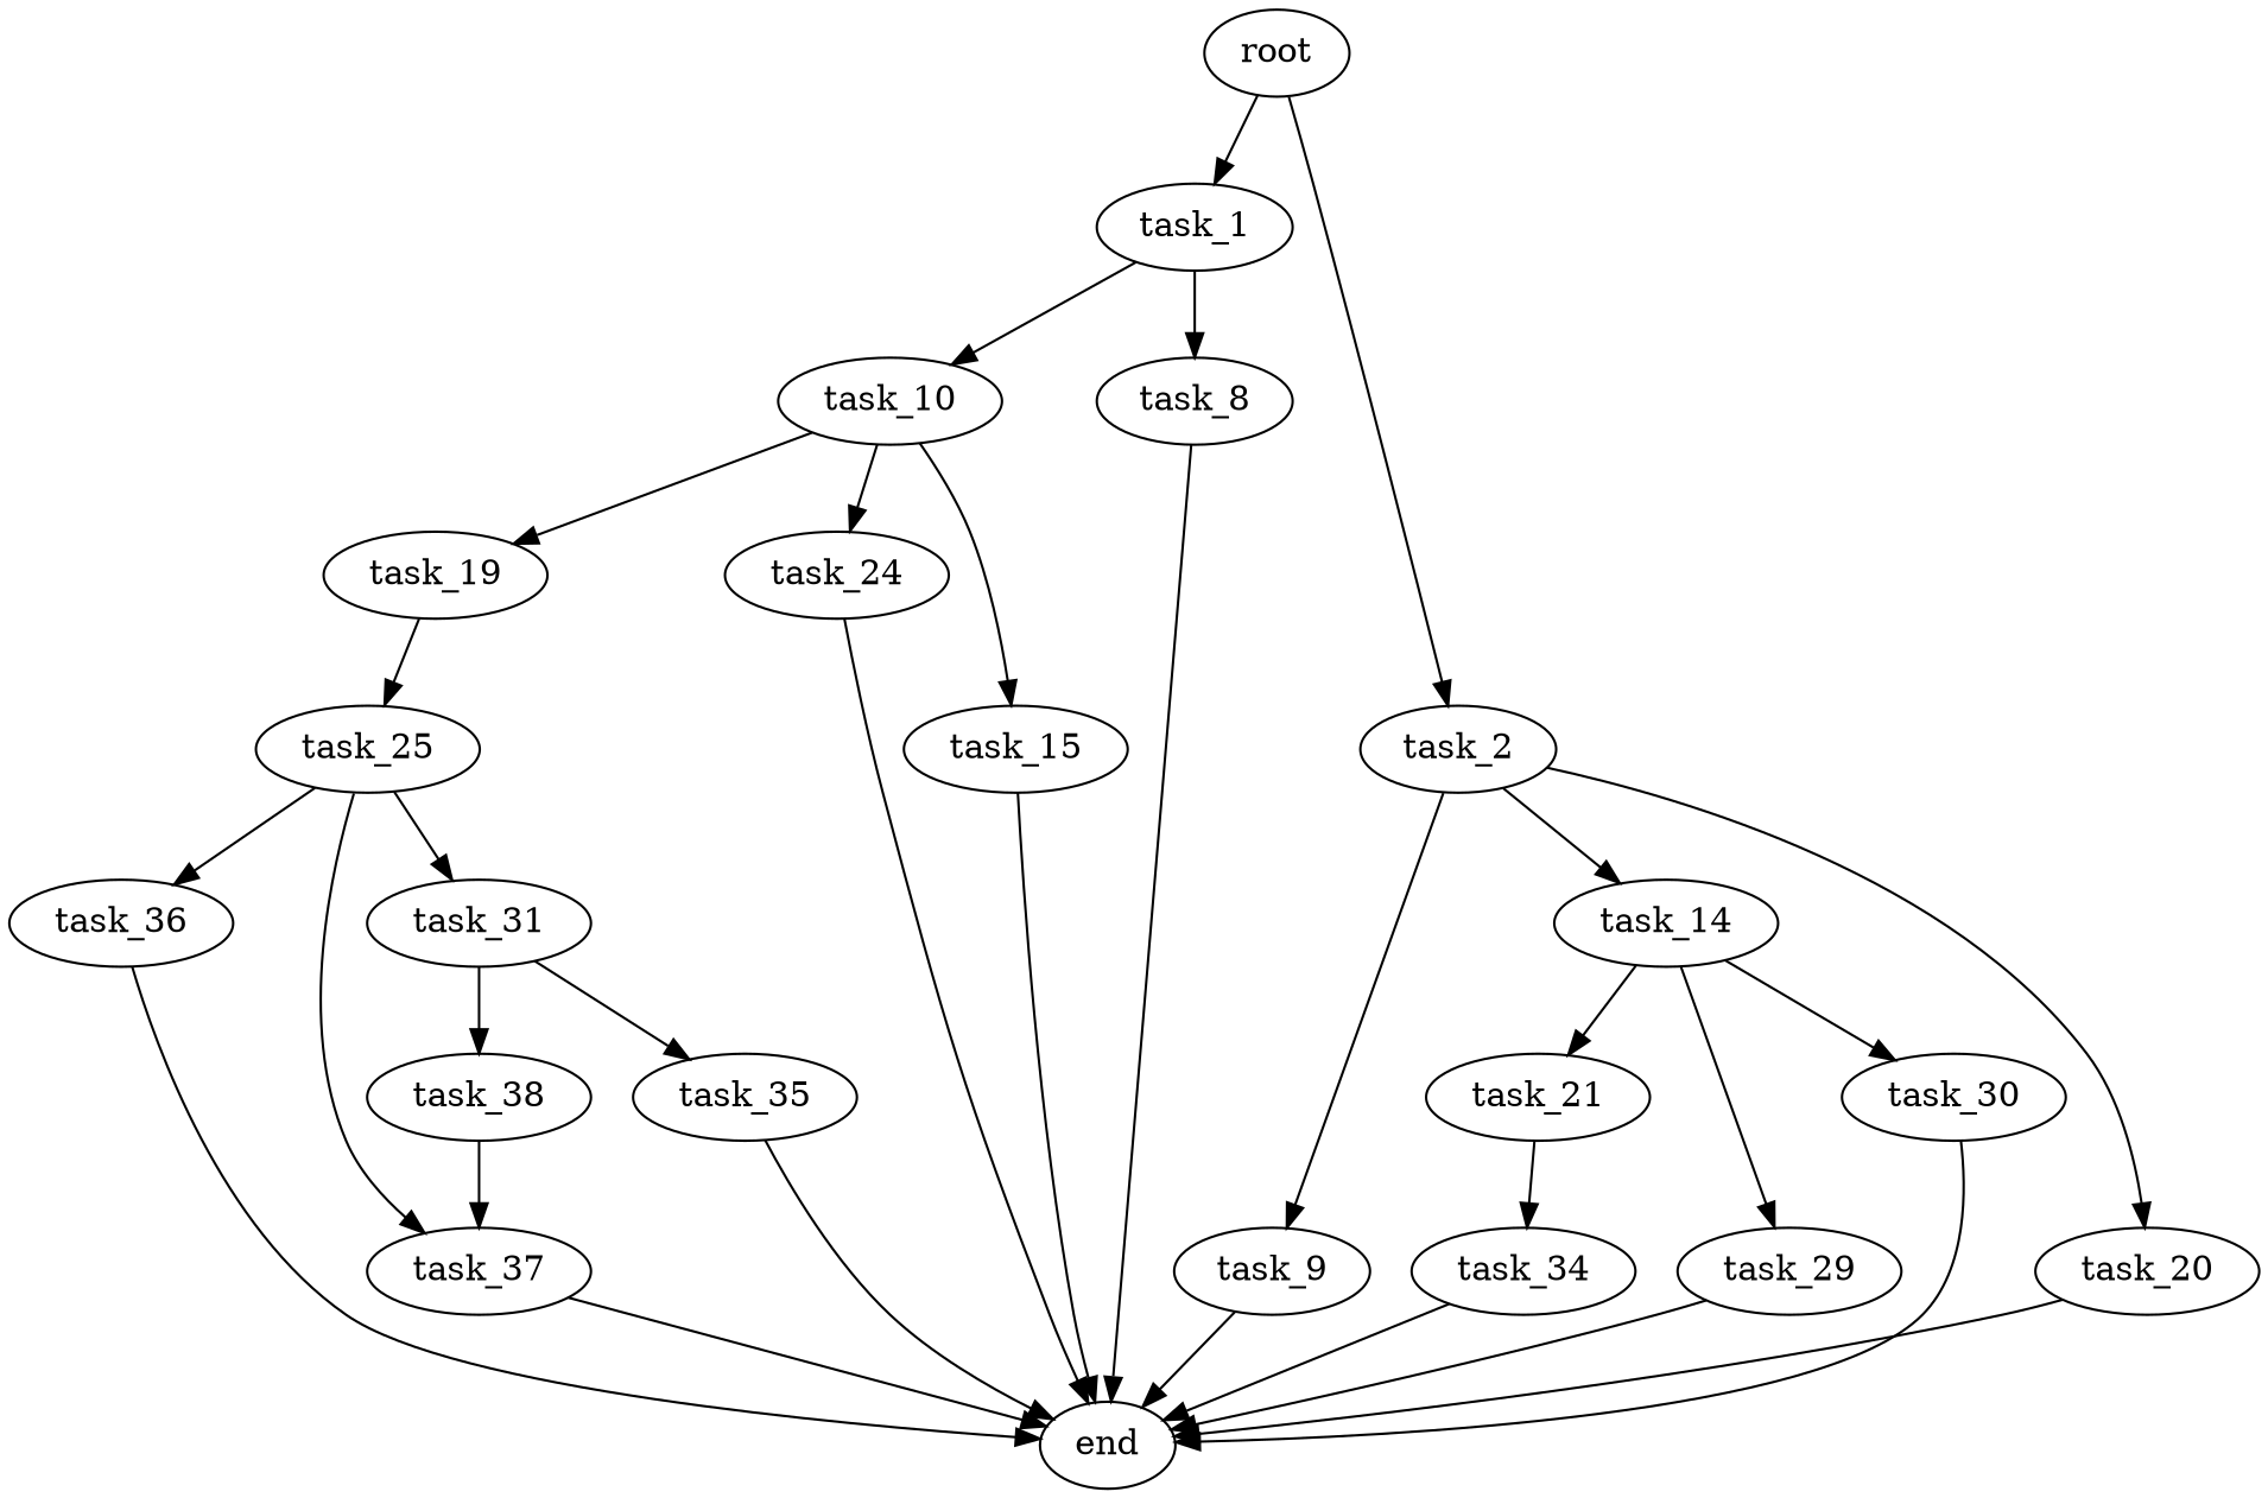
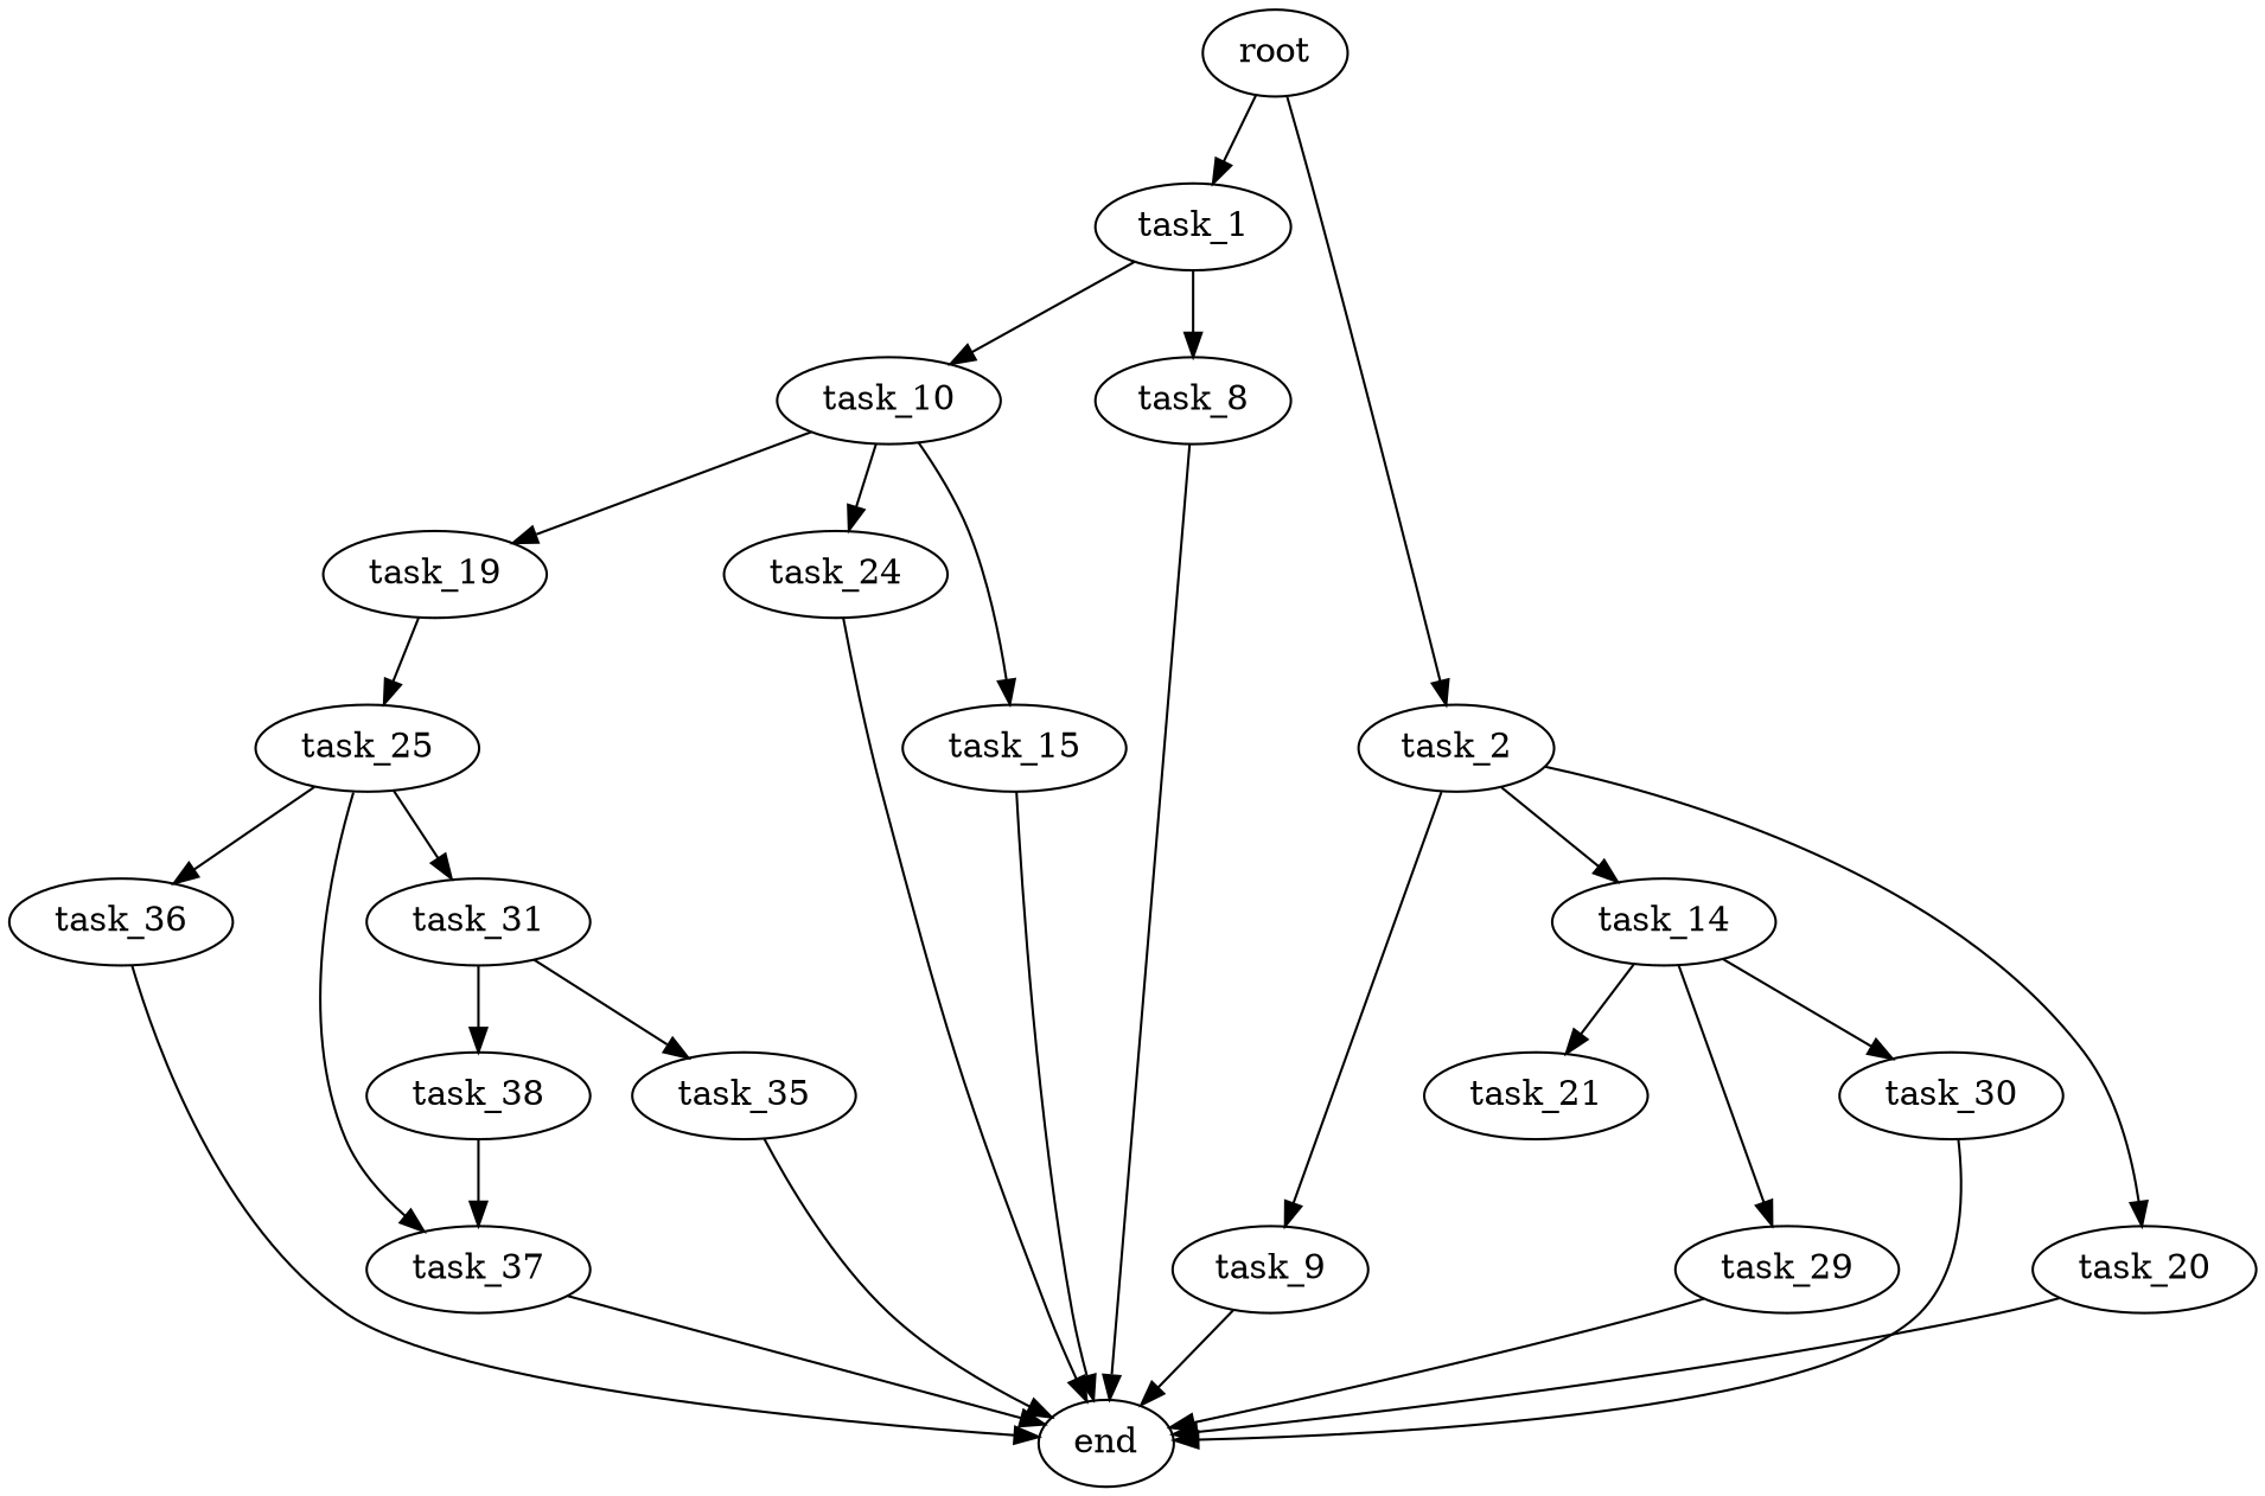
  digraph {
    root
    task_1
    task_2
    task_8
    task_10
    task_9
    task_14
    task_20
    end
    task_15
    task_19
    task_24
    task_21
    task_29
    task_30
    task_25
-   task_34
    task_31
    task_36
    task_37
    task_35
    task_38
    root -> task_1
    root -> task_2
    task_1 -> task_8
    task_1 -> task_10
    task_2 -> task_9
    task_2 -> task_14
    task_2 -> task_20
    task_8 -> end
    task_10 -> task_15
    task_10 -> task_19
    task_10 -> task_24
    task_9 -> end
    task_14 -> task_21
    task_14 -> task_29
    task_14 -> task_30
    task_20 -> end
    task_15 -> end
    task_19 -> task_25
    task_24 -> end
-   task_21 -> task_34
    task_29 -> end
    task_30 -> end
    task_25 -> task_31
    task_25 -> task_36
    task_25 -> task_37
-   task_34 -> end
    task_31 -> task_35
    task_31 -> task_38
    task_36 -> end
    task_37 -> end
    task_35 -> end
    task_38 -> task_37
  }
